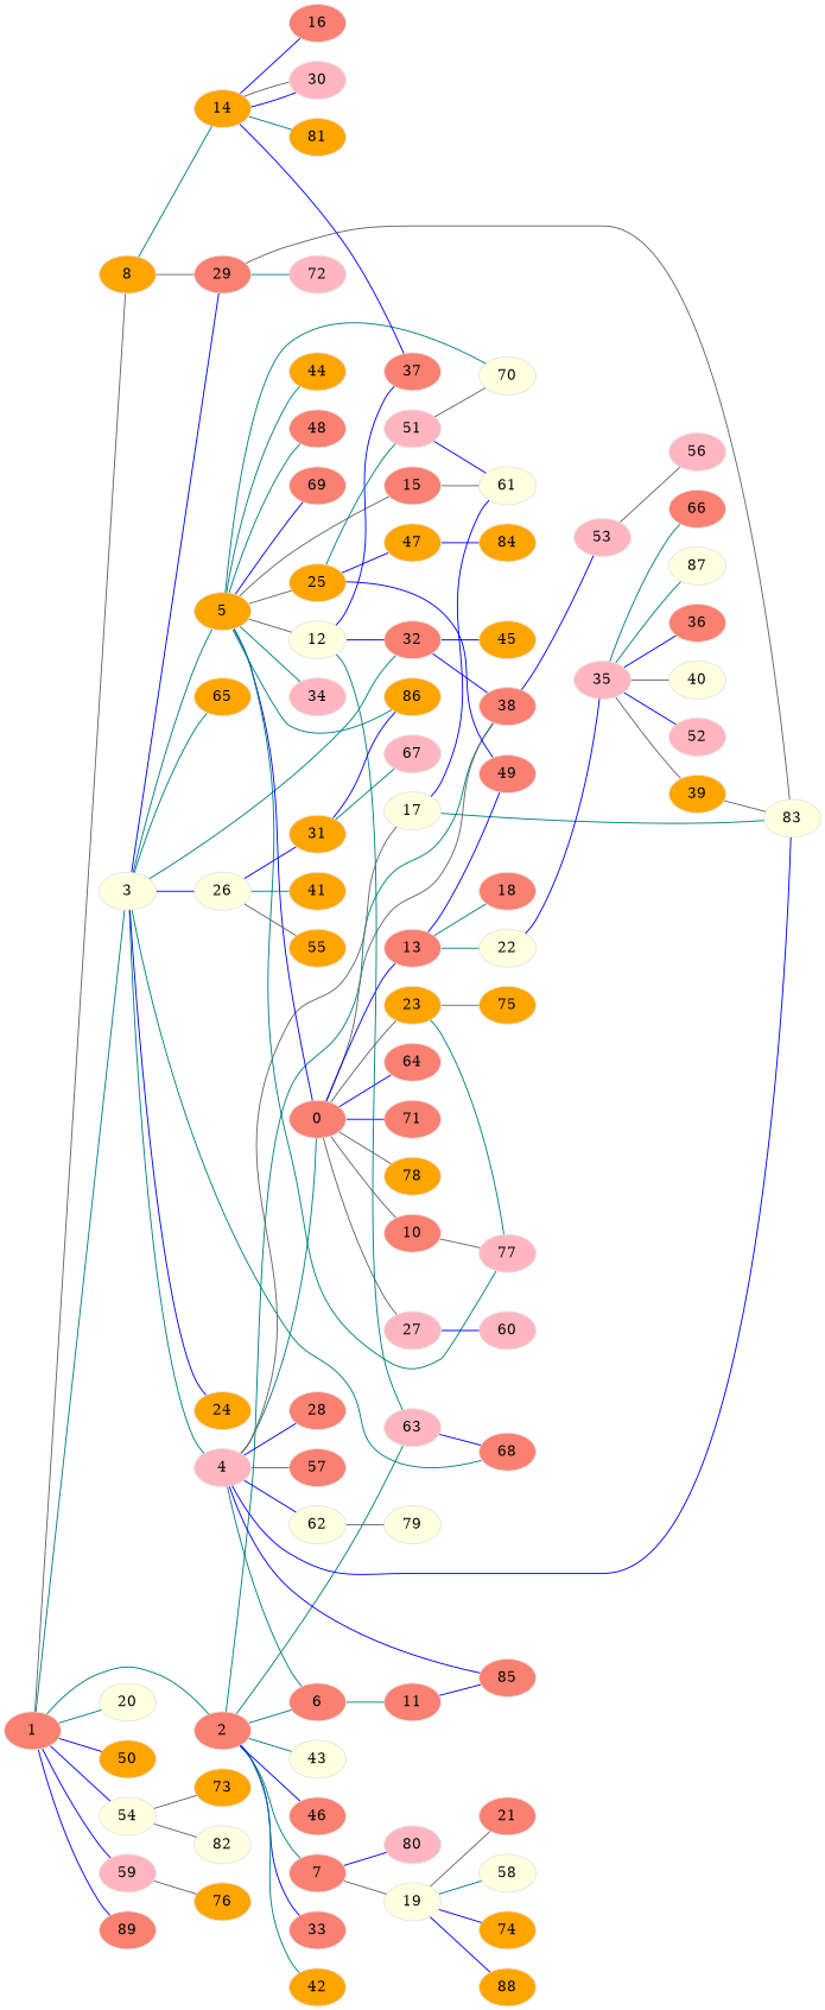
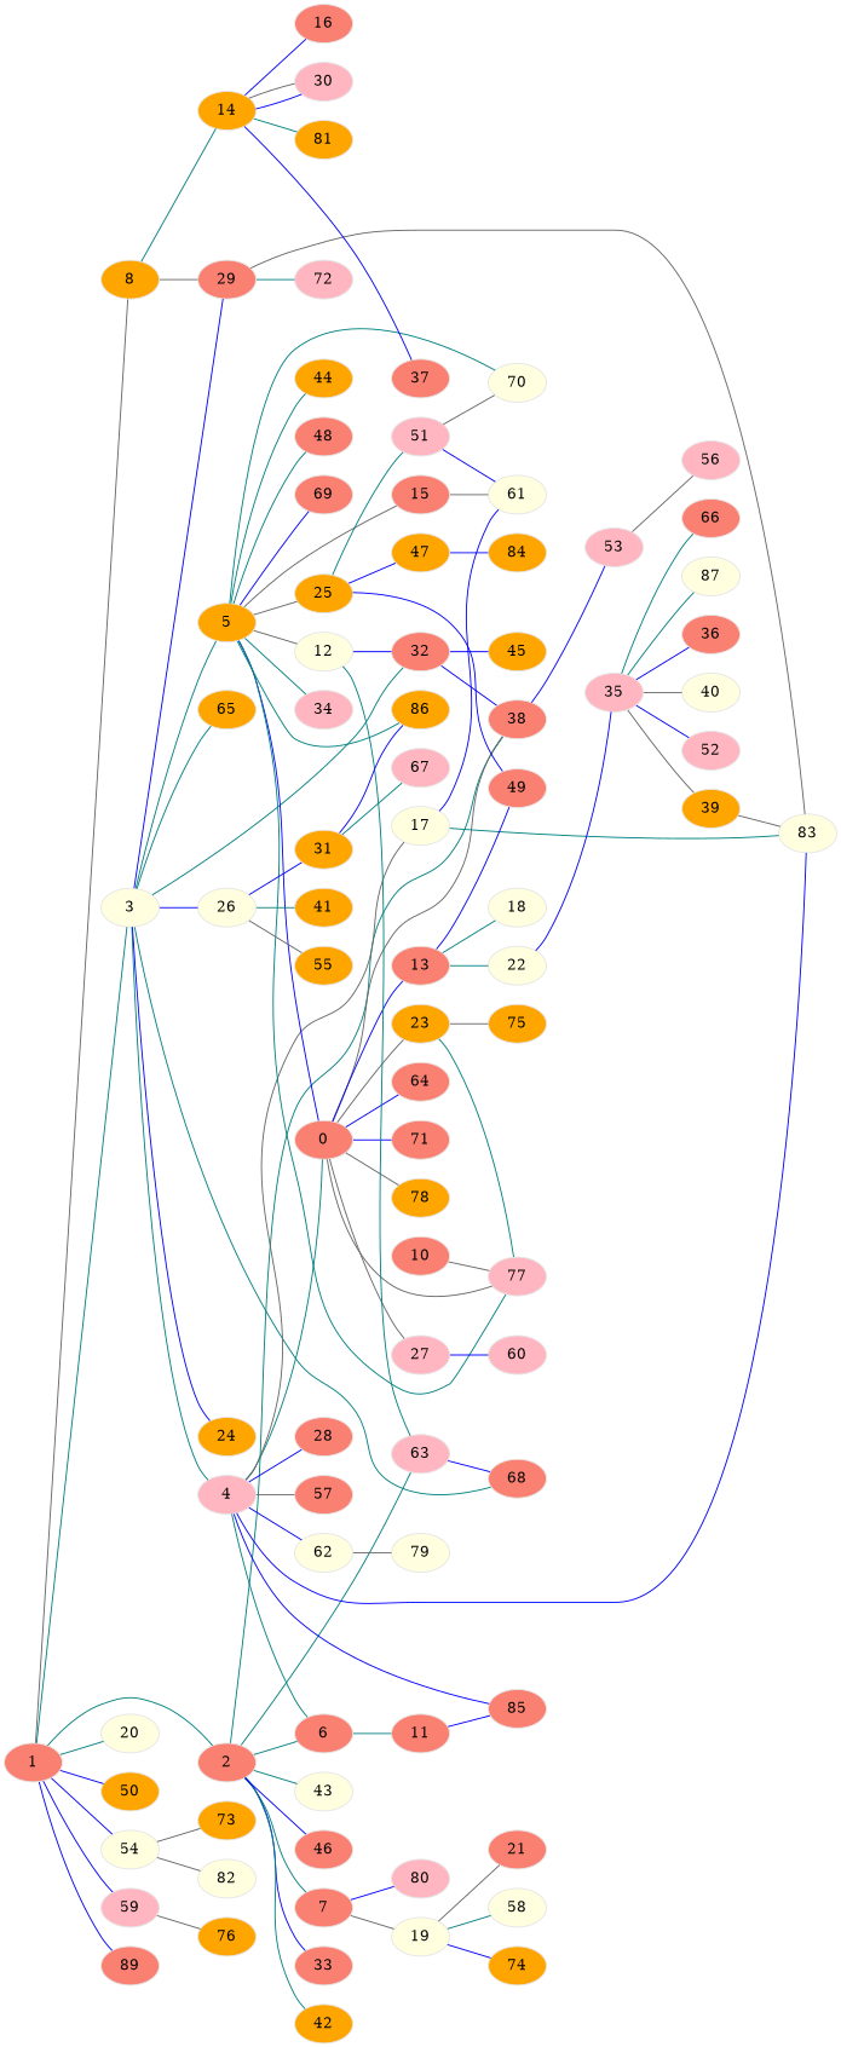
  graph {
    rankdir=LR
    node [color=gray90 fillcolor=salmon style=filled]
    edge [color=blue]
    1
    2
    3 [fillcolor=lightyellow]
    8 [fillcolor=orange]
    20 [fillcolor=lightyellow]
    50 [fillcolor=orange]
    54 [fillcolor=lightyellow]
    59 [fillcolor=lightpink]
    89
    6
    7
    33
    38
    42 [fillcolor=orange]
    43 [fillcolor=lightyellow]
    46
    63 [fillcolor=lightpink]
    4 [fillcolor=lightpink]
    5 [fillcolor=orange]
    24 [fillcolor=orange]
    26 [fillcolor=lightyellow]
    29
    32
    65 [fillcolor=orange]
    68
    14 [fillcolor=orange]
    73 [fillcolor=orange]
    82 [fillcolor=lightyellow]
    76 [fillcolor=orange]
    11
    19 [fillcolor=lightyellow]
    80 [fillcolor=lightpink]
    53 [fillcolor=lightpink]
    n34 [label=0]
    17 [fillcolor=lightyellow]
    28
    57
    62 [fillcolor=lightyellow]
    83 [fillcolor=lightyellow]
    85
    12 [fillcolor=lightyellow]
    15
    25 [fillcolor=orange]
    34 [fillcolor=lightpink]
    44 [fillcolor=orange]
    48
    69
    70 [fillcolor=lightyellow]
    77 [fillcolor=lightpink]
    86 [fillcolor=orange]
    31 [fillcolor=orange]
    41 [fillcolor=orange]
    55 [fillcolor=orange]
    72 [fillcolor=lightpink]
    45 [fillcolor=orange]
    10
    13
    23 [fillcolor=orange]
    27 [fillcolor=lightpink]
    64
    71
    78 [fillcolor=orange]
    61 [fillcolor=lightyellow]
    79 [fillcolor=lightyellow]
    37
    49
    47 [fillcolor=orange]
    51 [fillcolor=lightpink]
    21
    58 [fillcolor=lightyellow]
    74 [fillcolor=orange]
-   88 [fillcolor=orange]
    16
    30 [fillcolor=lightpink]
    81 [fillcolor=orange]
-   18
+   18 [fillcolor=lightyellow]
    22 [fillcolor=lightyellow]
    75 [fillcolor=orange]
    60 [fillcolor=lightpink]
    35 [fillcolor=lightpink]
    36
    39 [fillcolor=orange]
    40 [fillcolor=lightyellow]
    52 [fillcolor=lightpink]
    66
    87 [fillcolor=lightyellow]
    84 [fillcolor=orange]
    67 [fillcolor=lightpink]
    56 [fillcolor=lightpink]
    1 -- 2 [color=teal]
    1 -- 3 [color=teal]
    1 -- 8 [color=gray40]
    1 -- 20 [color=teal]
    1 -- 50
    1 -- 54
    1 -- 59
    1 -- 89
    2 -- 6 [color=teal]
    2 -- 7 [color=teal]
    2 -- 33
    2 -- 38 [color=teal]
    2 -- 42 [color=teal]
    2 -- 43 [color=teal]
    2 -- 46
    2 -- 63 [color=teal]
    3 -- 4 [color=teal]
    3 -- 5 [color=teal]
    3 -- 24
    3 -- 26
    3 -- 29
    3 -- 32 [color=teal]
    3 -- 65 [color=teal]
    3 -- 68 [color=teal]
    8 -- 29 [color=gray40]
    8 -- 14 [color=teal]
    54 -- 73 [color=gray40]
    54 -- 82 [color=gray40]
    59 -- 76 [color=gray40]
    6 -- 11 [color=teal]
    7 -- 19 [color=gray40]
    7 -- 80
    38 -- 53
    63 -- 68
    4 -- 6 [color=teal]
    4 -- n34 [color=teal]
    4 -- 17 [color=gray40]
    4 -- 28
    4 -- 57 [color=gray40]
    4 -- 62
    4 -- 83
    4 -- 85
    5 -- n34
    5 -- 12 [color=gray40]
    5 -- 15 [color=gray40]
    5 -- 25 [color=gray40]
    5 -- 34 [color=teal]
    5 -- 44 [color=teal]
    5 -- 48 [color=teal]
    5 -- 69
    5 -- 70 [color=teal]
    5 -- 77 [color=teal]
    5 -- 86 [color=teal]
    26 -- 31
    26 -- 41 [color=teal]
    26 -- 55 [color=gray40]
    29 -- 83 [color=gray40]
    29 -- 72 [color=teal]
    32 -- 38
    32 -- 45
    14 -- 37
    14 -- 16
    14 -- 30
    14 -- 30 [color=gray40]
    14 -- 81 [color=teal]
    11 -- 85
    19 -- 21 [color=gray40]
    19 -- 58 [color=teal]
    19 -- 74
-   19 -- 88
    53 -- 56 [color=gray40]
    n34 -- 38 [color=gray40]
-   n34 -- 10 [color=gray40]
+   n34 -- 77 [color=gray40]
    n34 -- 13
    n34 -- 23 [color=gray40]
    n34 -- 27 [color=gray40]
    n34 -- 64
    n34 -- 71
    n34 -- 78 [color=gray40]
    17 -- 83 [color=teal]
    17 -- 61
    62 -- 79 [color=gray40]
    12 -- 63 [color=teal]
    12 -- 32
-   12 -- 37
    15 -- 61 [color=gray40]
    25 -- 49
    25 -- 47
    25 -- 51 [color=teal]
    31 -- 86
    31 -- 67 [color=teal]
    10 -- 77 [color=gray40]
    13 -- 49
    13 -- 18 [color=teal]
    13 -- 22 [color=teal]
    23 -- 77 [color=teal]
    23 -- 75 [color=gray40]
    27 -- 60
    47 -- 84
    51 -- 70 [color=gray40]
    51 -- 61
    22 -- 35
    35 -- 36
    35 -- 39 [color=gray40]
    35 -- 40 [color=gray40]
    35 -- 52
    35 -- 66 [color=teal]
    35 -- 87 [color=teal]
    39 -- 83 [color=gray40]
  }
